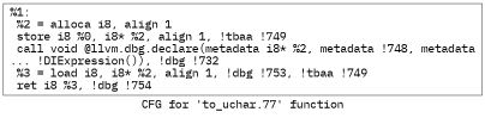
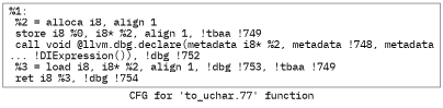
  digraph {
    label="CFG for 'to_uchar.77' function"
    fontname="IBM Plex Mono"
-   n1 [label="{%1:\l  %2 = alloca i8, align 1\l  store i8 %0, i8* %2, align 1, !tbaa !749\l  call void @llvm.dbg.declare(metadata i8* %2, metadata !748, metadata\l... !DIExpression()), !dbg !732\l  %3 = load i8, i8* %2, align 1, !dbg !753, !tbaa !749\l  ret i8 %3, !dbg !754\l}" shape=record color=gray40 fontname="IBM Plex Mono"]
+   n1 [label="{%1:\l  %2 = alloca i8, align 1\l  store i8 %0, i8* %2, align 1, !tbaa !749\l  call void @llvm.dbg.declare(metadata i8* %2, metadata !748, metadata\l... !DIExpression()), !dbg !752\l  %3 = load i8, i8* %2, align 1, !dbg !753, !tbaa !749\l  ret i8 %3, !dbg !754\l}" shape=record color=gray40 fontname="IBM Plex Mono"]
  }
